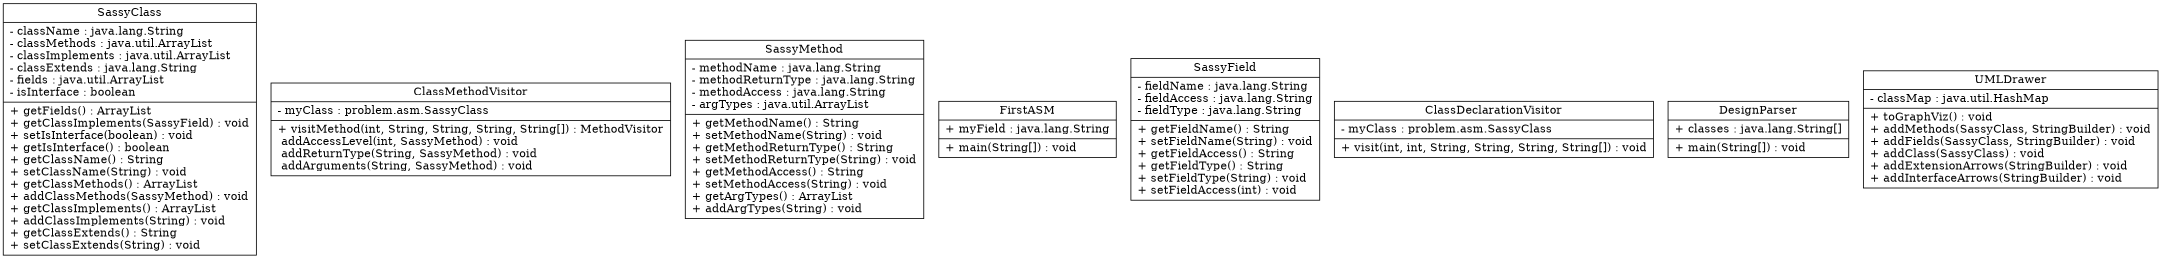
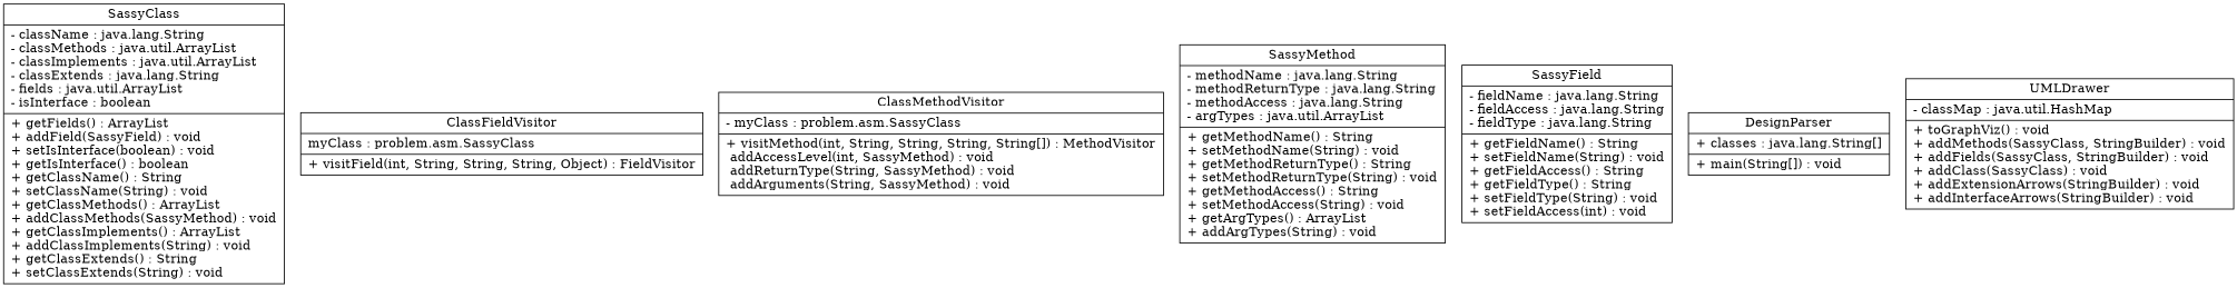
  digraph {
    node [shape=record]
-   n1 [label="{SassyClass|- className : java.lang.String\l- classMethods : java.util.ArrayList\l- classImplements : java.util.ArrayList\l- classExtends : java.lang.String\l- fields : java.util.ArrayList\l- isInterface : boolean\l| + getFields() : ArrayList\l+ getClassImplements(SassyField) : void\l+ setIsInterface(boolean) : void\l+ getIsInterface() : boolean\l+ getClassName() : String\l+ setClassName(String) : void\l+ getClassMethods() : ArrayList\l+ addClassMethods(SassyMethod) : void\l+ getClassImplements() : ArrayList\l+ addClassImplements(String) : void\l+ getClassExtends() : String\l+ setClassExtends(String) : void\l}"]
+   n1 [label="{SassyClass|- className : java.lang.String\l- classMethods : java.util.ArrayList\l- classImplements : java.util.ArrayList\l- classExtends : java.lang.String\l- fields : java.util.ArrayList\l- isInterface : boolean\l| + getFields() : ArrayList\l+ addField(SassyField) : void\l+ setIsInterface(boolean) : void\l+ getIsInterface() : boolean\l+ getClassName() : String\l+ setClassName(String) : void\l+ getClassMethods() : ArrayList\l+ addClassMethods(SassyMethod) : void\l+ getClassImplements() : ArrayList\l+ addClassImplements(String) : void\l+ getClassExtends() : String\l+ setClassExtends(String) : void\l}"]
+   n2 [label="{ClassFieldVisitor| myClass : problem.asm.SassyClass\l| + visitField(int, String, String, String, Object) : FieldVisitor\l}"]
    n3 [label="{ClassMethodVisitor|- myClass : problem.asm.SassyClass\l| + visitMethod(int, String, String, String, String[]) : MethodVisitor\l addAccessLevel(int, SassyMethod) : void\l addReturnType(String, SassyMethod) : void\l addArguments(String, SassyMethod) : void\l}"]
    n4 [label="{SassyMethod|- methodName : java.lang.String\l- methodReturnType : java.lang.String\l- methodAccess : java.lang.String\l- argTypes : java.util.ArrayList\l| + getMethodName() : String\l+ setMethodName(String) : void\l+ getMethodReturnType() : String\l+ setMethodReturnType(String) : void\l+ getMethodAccess() : String\l+ setMethodAccess(String) : void\l+ getArgTypes() : ArrayList\l+ addArgTypes(String) : void\l}"]
-   n5 [label="{FirstASM|+ myField : java.lang.String\l| + main(String[]) : void\l}"]
    n6 [label="{SassyField|- fieldName : java.lang.String\l- fieldAccess : java.lang.String\l- fieldType : java.lang.String\l| + getFieldName() : String\l+ setFieldName(String) : void\l+ getFieldAccess() : String\l+ getFieldType() : String\l+ setFieldType(String) : void\l+ setFieldAccess(int) : void\l}"]
-   n7 [label="{ClassDeclarationVisitor|- myClass : problem.asm.SassyClass\l| + visit(int, int, String, String, String, String[]) : void\l}"]
    n8 [label="{DesignParser|+ classes : java.lang.String[]\l| + main(String[]) : void\l}"]
    n9 [label="{UMLDrawer|- classMap : java.util.HashMap\l| + toGraphViz() : void\l+ addMethods(SassyClass, StringBuilder) : void\l+ addFields(SassyClass, StringBuilder) : void\l+ addClass(SassyClass) : void\l+ addExtensionArrows(StringBuilder) : void\l+ addInterfaceArrows(StringBuilder) : void\l}"]
  }
